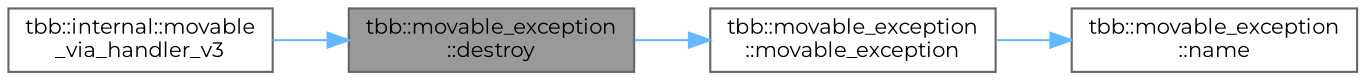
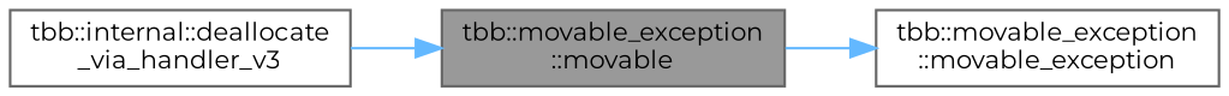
  digraph {
    fontname=Montserrat
    rankdir=LR
    node [color=grey40 fillcolor=white fontname=Montserrat fontsize=10 shape=box style=filled]
    edge [color=steelblue1 fontname=Montserrat fontsize=10 labelfontname=Helvetica labelfontsize=10 style=solid]
-   n1 [color=gray40 fillcolor=grey60 fontcolor=black height=0.2 label="tbb::movable_exception\l::destroy" width=0.4]
+   n1 [color=gray40 fillcolor=grey60 fontcolor=black height=0.2 label="tbb::movable_exception\l::movable" width=0.4]
    n2 [height=0.2 label="tbb::movable_exception\l::movable_exception" width=0.4]
-   n3 [height=0.2 label="tbb::internal::movable\l_via_handler_v3" width=0.4]
-   n4 [height=0.2 label="tbb::movable_exception\l::name" width=0.4]
+   n3 [height=0.2 label="tbb::internal::deallocate\l_via_handler_v3" width=0.4]
    n1 -> n2
-   n2 -> n4
    n3 -> n1
  }
